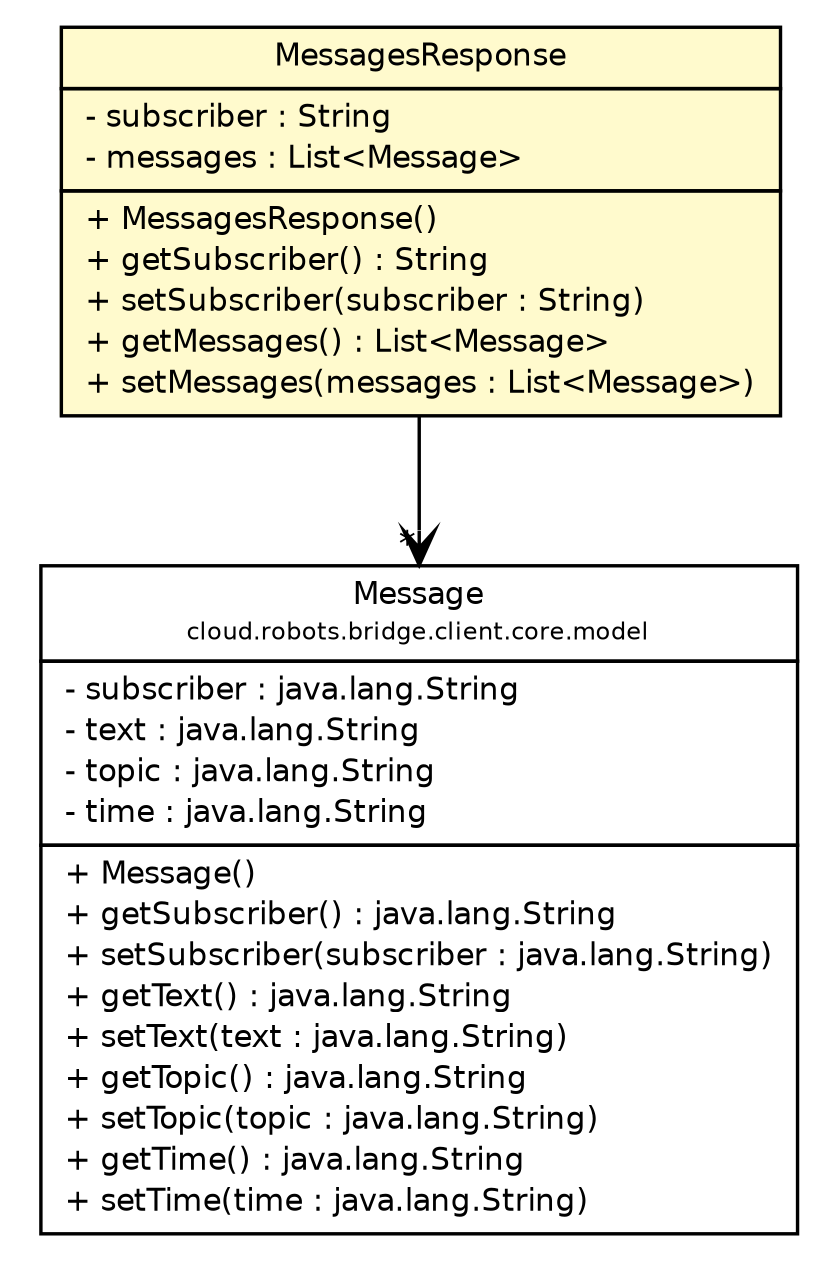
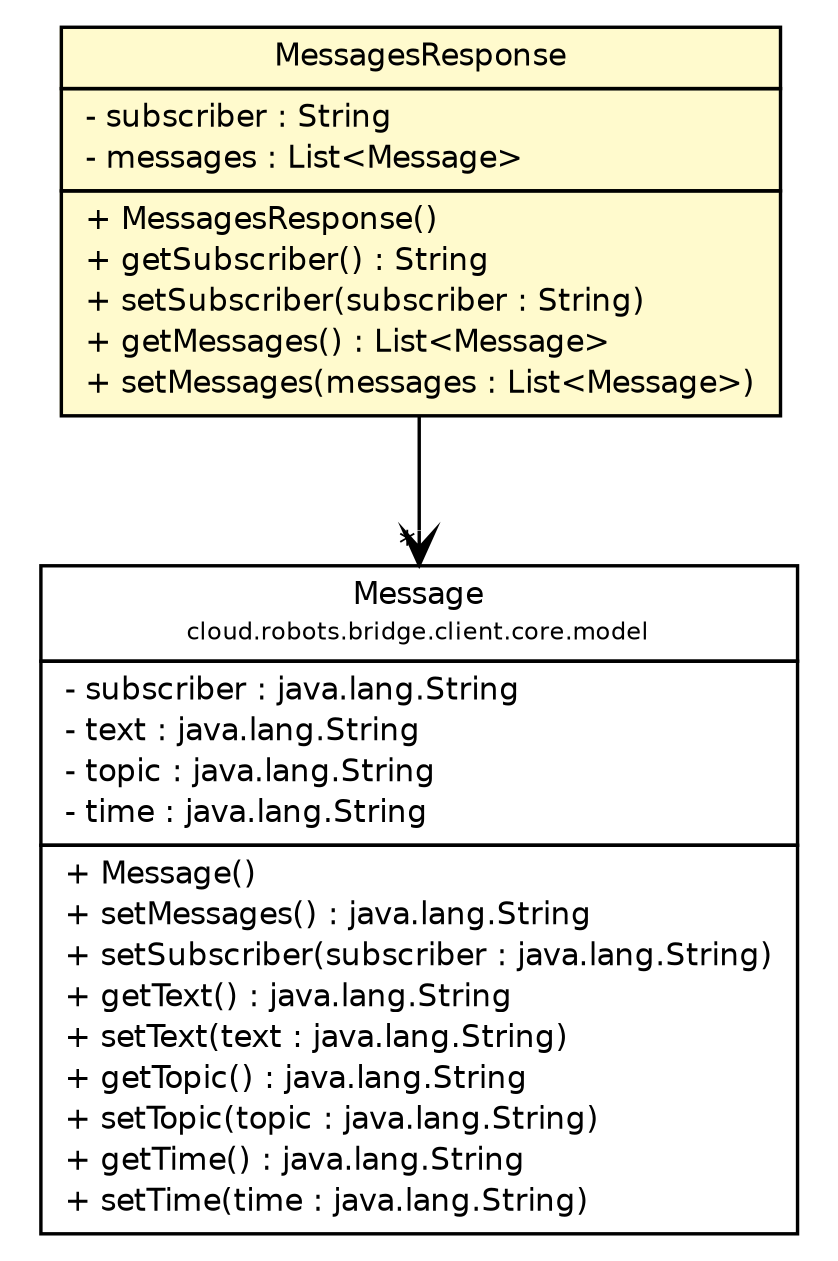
  digraph {
    nodesep=0.25
    ranksep=0.5
    node [fontcolor=black fontname=Helvetica fontsize=9.0 shape=plaintext]
-   n1 [label=<<table title="cloud.robots.bridge.client.core.model.Message" border="0" cellborder="1" cellspacing="0" cellpadding="2" port="p" href="../../core/model/Message.html"> 		<tr><td><table border="0" cellspacing="0" cellpadding="1"> <tr><td align="center" balign="center"> Message </td></tr> <tr><td align="center" balign="center"><font point-size="7.0"> cloud.robots.bridge.client.core.model </font></td></tr> 		</table></td></tr> 		<tr><td><table border="0" cellspacing="0" cellpadding="1"> <tr><td align="left" balign="left"> - subscriber : java.lang.String </td></tr> <tr><td align="left" balign="left"> - text : java.lang.String </td></tr> <tr><td align="left" balign="left"> - topic : java.lang.String </td></tr> <tr><td align="left" balign="left"> - time : java.lang.String </td></tr> 		</table></td></tr> 		<tr><td><table border="0" cellspacing="0" cellpadding="1"> <tr><td align="left" balign="left"> + Message() </td></tr> <tr><td align="left" balign="left"> + getSubscriber() : java.lang.String </td></tr> <tr><td align="left" balign="left"> + setSubscriber(subscriber : java.lang.String) </td></tr> <tr><td align="left" balign="left"> + getText() : java.lang.String </td></tr> <tr><td align="left" balign="left"> + setText(text : java.lang.String) </td></tr> <tr><td align="left" balign="left"> + getTopic() : java.lang.String </td></tr> <tr><td align="left" balign="left"> + setTopic(topic : java.lang.String) </td></tr> <tr><td align="left" balign="left"> + getTime() : java.lang.String </td></tr> <tr><td align="left" balign="left"> + setTime(time : java.lang.String) </td></tr> 		</table></td></tr> 		</table>>]
+   n1 [label=<<table title="cloud.robots.bridge.client.core.model.Message" border="0" cellborder="1" cellspacing="0" cellpadding="2" port="p" href="../../core/model/Message.html"> 		<tr><td><table border="0" cellspacing="0" cellpadding="1"> <tr><td align="center" balign="center"> Message </td></tr> <tr><td align="center" balign="center"><font point-size="7.0"> cloud.robots.bridge.client.core.model </font></td></tr> 		</table></td></tr> 		<tr><td><table border="0" cellspacing="0" cellpadding="1"> <tr><td align="left" balign="left"> - subscriber : java.lang.String </td></tr> <tr><td align="left" balign="left"> - text : java.lang.String </td></tr> <tr><td align="left" balign="left"> - topic : java.lang.String </td></tr> <tr><td align="left" balign="left"> - time : java.lang.String </td></tr> 		</table></td></tr> 		<tr><td><table border="0" cellspacing="0" cellpadding="1"> <tr><td align="left" balign="left"> + Message() </td></tr> <tr><td align="left" balign="left"> + setMessages() : java.lang.String </td></tr> <tr><td align="left" balign="left"> + setSubscriber(subscriber : java.lang.String) </td></tr> <tr><td align="left" balign="left"> + getText() : java.lang.String </td></tr> <tr><td align="left" balign="left"> + setText(text : java.lang.String) </td></tr> <tr><td align="left" balign="left"> + getTopic() : java.lang.String </td></tr> <tr><td align="left" balign="left"> + setTopic(topic : java.lang.String) </td></tr> <tr><td align="left" balign="left"> + getTime() : java.lang.String </td></tr> <tr><td align="left" balign="left"> + setTime(time : java.lang.String) </td></tr> 		</table></td></tr> 		</table>>]
    n2 [label=<<table title="cloud.robots.bridge.client.internal.model.MessagesResponse" border="0" cellborder="1" cellspacing="0" cellpadding="2" port="p" bgcolor="lemonChiffon" href="./MessagesResponse.html"> 		<tr><td><table border="0" cellspacing="0" cellpadding="1"> <tr><td align="center" balign="center"> MessagesResponse </td></tr> 		</table></td></tr> 		<tr><td><table border="0" cellspacing="0" cellpadding="1"> <tr><td align="left" balign="left"> - subscriber : String </td></tr> <tr><td align="left" balign="left"> - messages : List&lt;Message&gt; </td></tr> 		</table></td></tr> 		<tr><td><table border="0" cellspacing="0" cellpadding="1"> <tr><td align="left" balign="left"> + MessagesResponse() </td></tr> <tr><td align="left" balign="left"> + getSubscriber() : String </td></tr> <tr><td align="left" balign="left"> + setSubscriber(subscriber : String) </td></tr> <tr><td align="left" balign="left"> + getMessages() : List&lt;Message&gt; </td></tr> <tr><td align="left" balign="left"> + setMessages(messages : List&lt;Message&gt;) </td></tr> 		</table></td></tr> 		</table>>]
    n2 -> n1 [arrowhead=open color=black fontcolor=black fontname=Helvetica fontsize=10.0 headlabel="*" headport=p labelfontname=Helvetica labelfontsize=10 tailport=p]
  }
